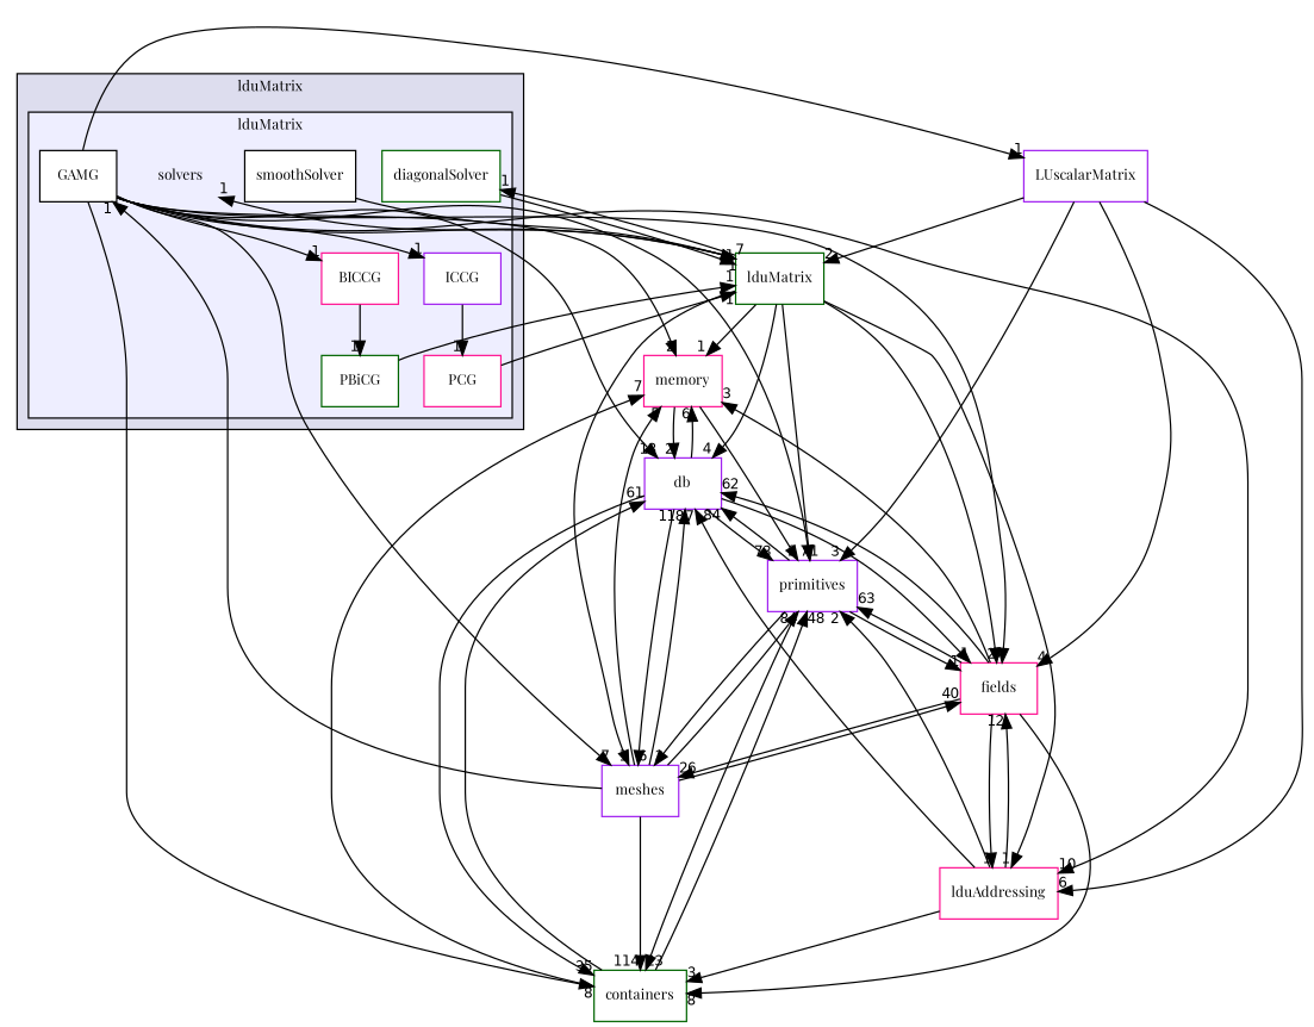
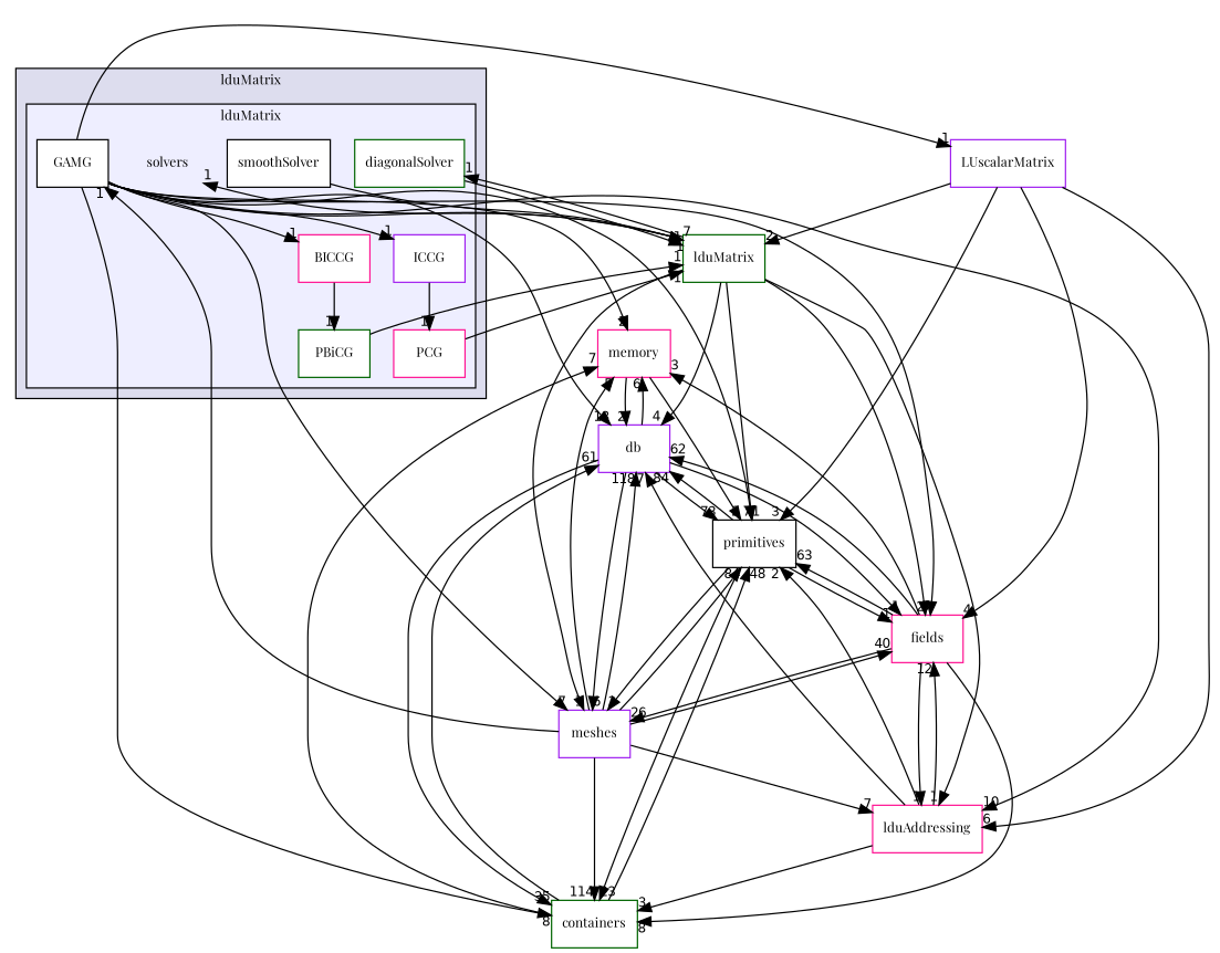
  digraph {
    compound=true
    fontname="Playfair Display"
    node [fontname="Playfair Display" fontsize=10 shape=box color=purple]
    edge [headlabel=1 labeldistance=1.5 labelfontname=Helvetica labelfontsize=10 fontname="Playfair Display"]
    n1 [label=solvers shape=plaintext]
    n2 [color=deeppink fillcolor=white label=BICCG style=filled]
    n3 [color=darkgreen fillcolor=white label=diagonalSolver style=filled]
    n4 [color=black fillcolor=white label=GAMG style=filled]
    n5 [fillcolor=white label=ICCG style=filled]
    n6 [color=darkgreen fillcolor=white label=PBiCG style=filled]
    n7 [color=deeppink fillcolor=white label=PCG style=filled]
    n8 [color=black fillcolor=white label=smoothSolver style=filled]
    n9 [label=lduMatrix color=darkgreen]
    n10 [color=deeppink label=memory]
    n11 [color=deeppink label=fields]
    n12 [color=darkgreen label=containers]
    n13 [label=meshes]
    n14 [label=db]
    n15 [color=deeppink label=lduAddressing]
-   n16 [label=primitives]
+   n16 [color=black label=primitives]
    n17 [label=LUscalarMatrix]
    subgraph cluster_1 {
      bgcolor="#ddddee"
      fontsize=10
      label=lduMatrix
      pencolor=black
      subgraph cluster_2 {
        bgcolor="#eeeeff"
        fontsize=10
        pencolor=black
        n1
        n2
        n3
        n4
        n5
        n6
        n7
        n8
      }
    }
    n2 -> n6
    n3 -> n9
    n4 -> n2
    n4 -> n5
    n4 -> n9 [headlabel=7]
    n4 -> n10 [headlabel=2]
    n4 -> n11 [headlabel=5]
    n4 -> n12 [headlabel=8]
    n4 -> n13 [headlabel=7]
    n4 -> n14 [headlabel=18]
    n4 -> n15 [headlabel=10]
    n4 -> n16 [headlabel=7]
    n4 -> n17
    n5 -> n7
    n6 -> n9
    n7 -> n9
    n8 -> n9
    n9 -> n1
    n9 -> n3
-   n9 -> n10
    n9 -> n11 [headlabel=2]
    n9 -> n13
    n9 -> n14 [headlabel=4]
    n9 -> n15
    n9 -> n16
    n10 -> n14 [headlabel=2]
    n10 -> n16 [headlabel=2]
    n11 -> n10 [headlabel=3]
    n11 -> n12 [headlabel=8]
    n11 -> n13 [headlabel=26]
    n11 -> n14 [headlabel=62]
    n11 -> n15
    n11 -> n16 [headlabel=63]
    n12 -> n10 [headlabel=7]
    n12 -> n14 [headlabel=61]
    n12 -> n16 [headlabel=48]
    n13 -> n4
    n13 -> n10 [headlabel=5]
    n13 -> n11 [headlabel=40]
    n13 -> n12 [headlabel=114]
    n13 -> n14 [headlabel=118]
+   n13 -> n15 [headlabel=7]
    n13 -> n16 [headlabel=84]
    n14 -> n10 [headlabel=6]
    n14 -> n11
    n14 -> n12 [headlabel=35]
    n14 -> n13 [headlabel=6]
    n14 -> n16 [headlabel=73]
    n15 -> n11 [headlabel=12]
    n15 -> n12 [headlabel=3]
    n15 -> n14 [headlabel=7]
    n15 -> n16 [headlabel=2]
    n16 -> n11
    n16 -> n12 [headlabel=23]
    n16 -> n13 [headlabel=3]
    n16 -> n14 [headlabel=84]
    n17 -> n9 [headlabel=2]
    n17 -> n11 [headlabel=4]
    n17 -> n15 [headlabel=6]
    n17 -> n16 [headlabel=3]
  }
